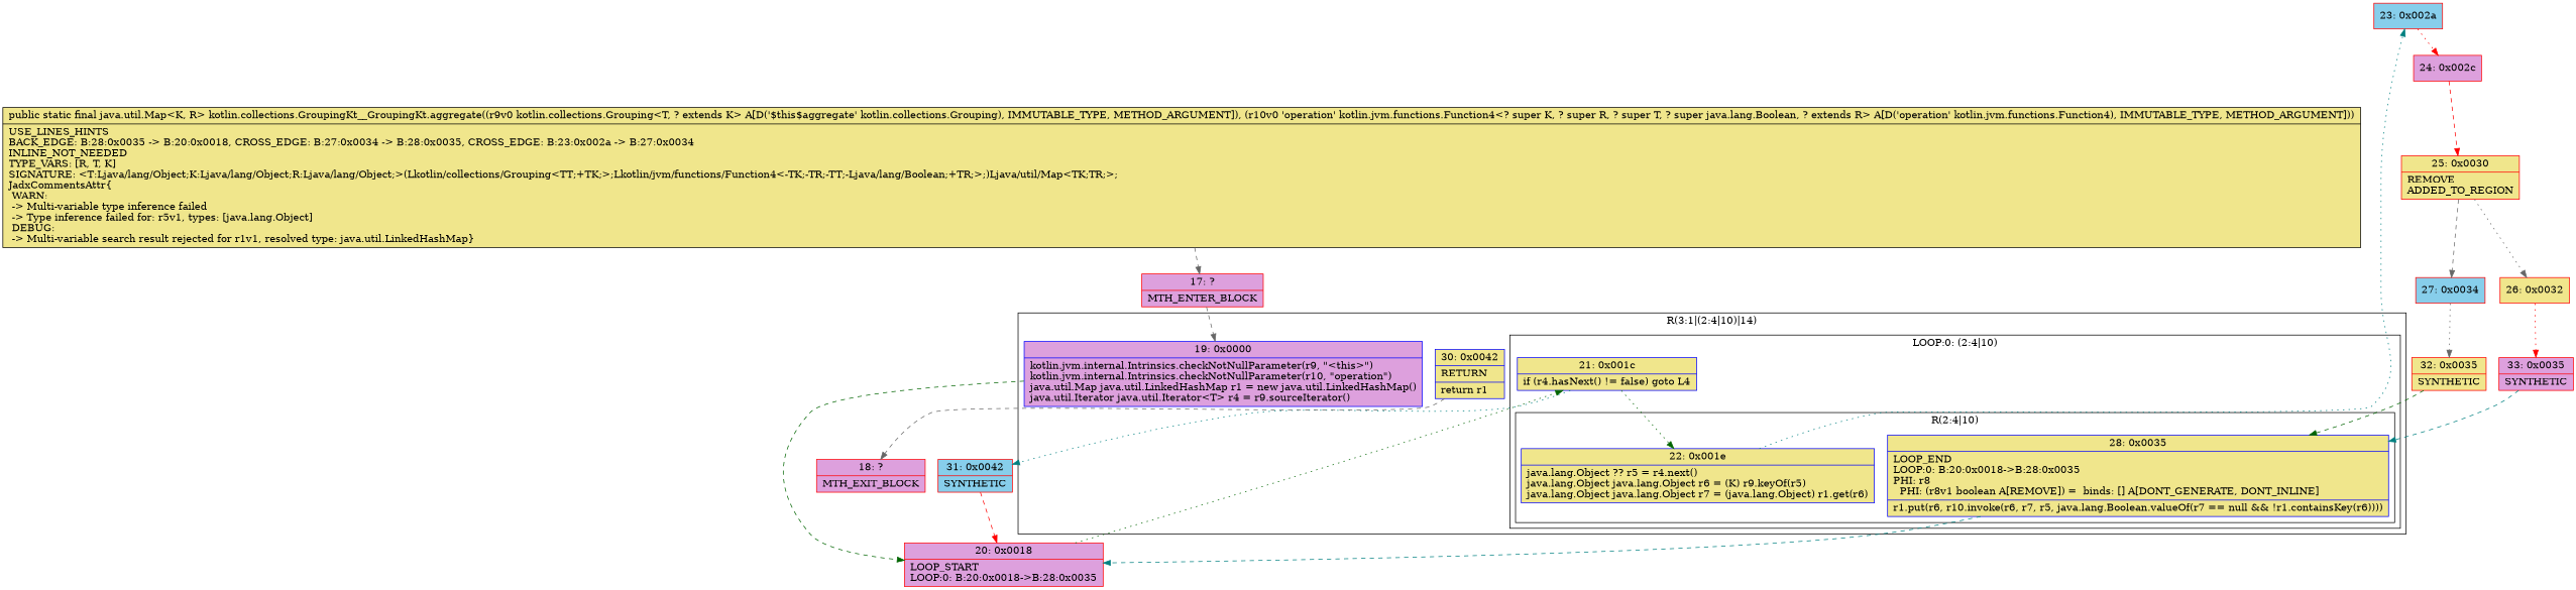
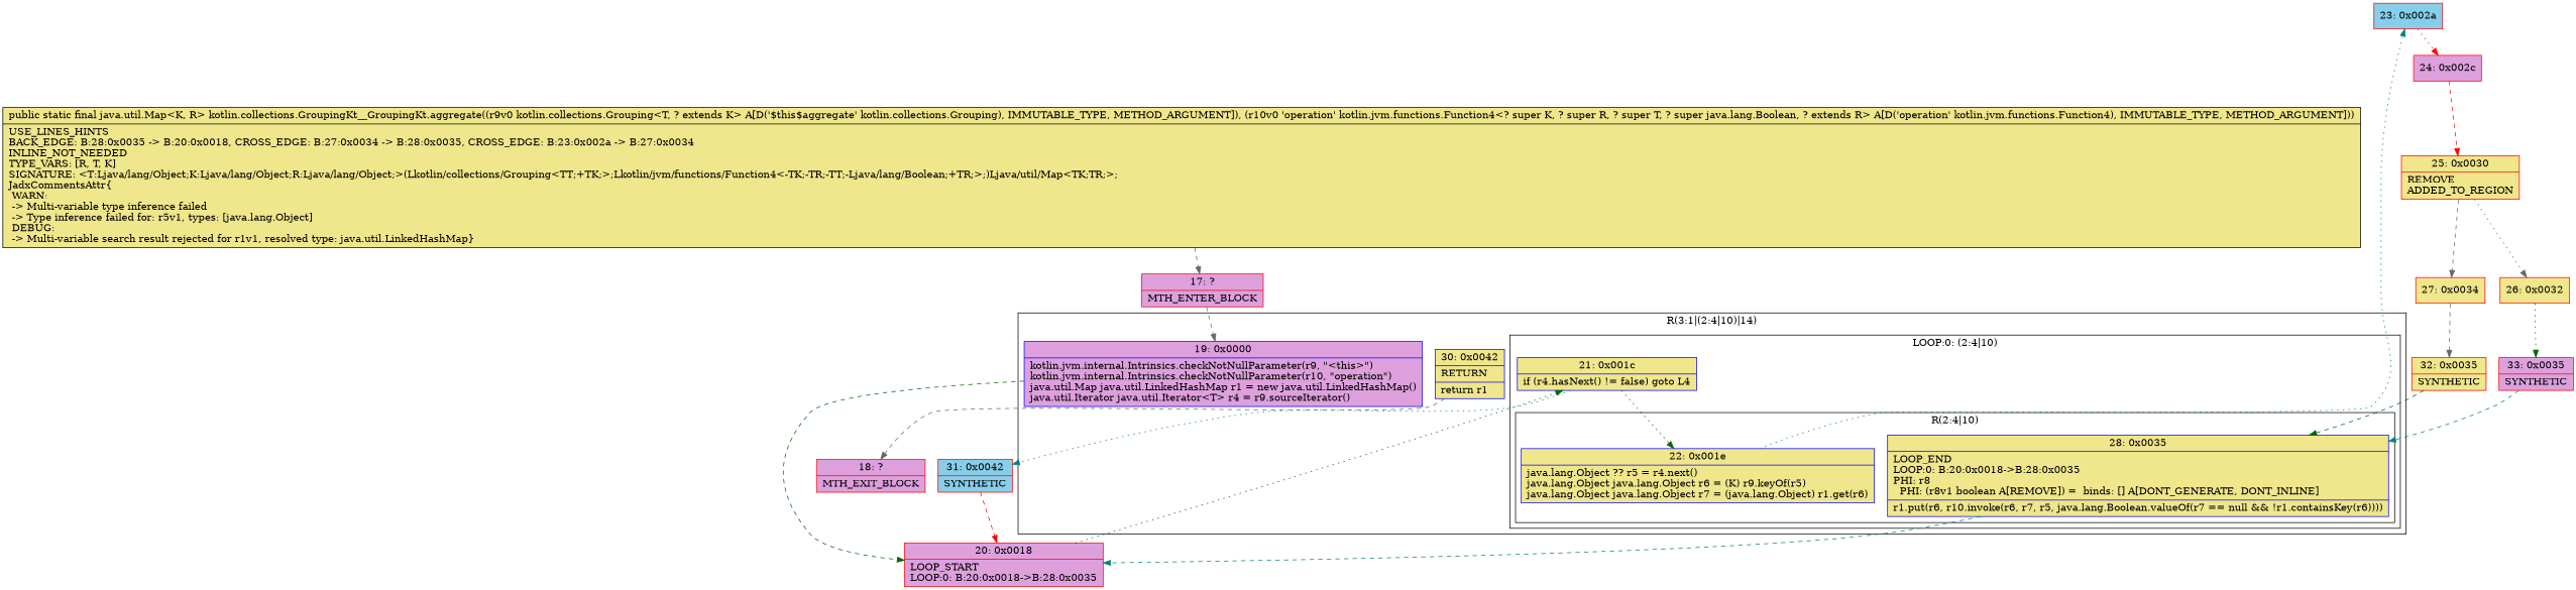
  digraph {
    node [color=red fillcolor=khaki shape=record style=filled]
    edge [color=gray40 style=dashed]
    n1 [color=blue label="{22\:\ 0x001e|java.lang.Object ?? r5 = r4.next()\ljava.lang.Object java.lang.Object r6 = (K) r9.keyOf(r5)\ljava.lang.Object java.lang.Object r7 = (java.lang.Object) r1.get(r6)\l}"]
    n2 [color=blue label="{28\:\ 0x0035|LOOP_END\lLOOP:0: B:20:0x0018\-\>B:28:0x0035\lPHI: r8 \l  PHI: (r8v1 boolean A[REMOVE]) =  binds: [] A[DONT_GENERATE, DONT_INLINE]\l|r1.put(r6, r10.invoke(r6, r7, r5, java.lang.Boolean.valueOf(r7 == null && !r1.containsKey(r6))))\l}"]
    n3 [color=blue label="{21\:\ 0x001c|if (r4.hasNext() != false) goto L4\l}"]
    n4 [color=blue fillcolor=plum label="{19\:\ 0x0000|kotlin.jvm.internal.Intrinsics.checkNotNullParameter(r9, \"\<this\>\")\lkotlin.jvm.internal.Intrinsics.checkNotNullParameter(r10, \"operation\")\ljava.util.Map java.util.LinkedHashMap r1 = new java.util.LinkedHashMap()\ljava.util.Iterator java.util.Iterator\<T\> r4 = r9.sourceIterator()\l}"]
    n5 [color=blue label="{30\:\ 0x0042|RETURN\l|return r1\l}"]
    n6 [fillcolor=skyblue label="{23\:\ 0x002a}"]
    n7 [fillcolor=plum label="{20\:\ 0x0018|LOOP_START\lLOOP:0: B:20:0x0018\-\>B:28:0x0035\l}"]
    n8 [fillcolor=skyblue label="{31\:\ 0x0042|SYNTHETIC\l}"]
    n9 [fillcolor=plum label="{18\:\ ?|MTH_EXIT_BLOCK\l}"]
    n10 [fillcolor=plum label="{24\:\ 0x002c}"]
    n11 [fillcolor=plum label="{17\:\ ?|MTH_ENTER_BLOCK\l}"]
    n12 [label="{25\:\ 0x0030|REMOVE\lADDED_TO_REGION\l}"]
-   n13 [fillcolor=skyblue label="{27\:\ 0x0034}"]
+   n13 [label="{27\:\ 0x0034}"]
    n14 [label="{32\:\ 0x0035|SYNTHETIC\l}"]
    n15 [label="{26\:\ 0x0032}"]
    n16 [fillcolor=plum label="{33\:\ 0x0035|SYNTHETIC\l}"]
    n17 [label="{public static final java.util.Map\<K, R\> kotlin.collections.GroupingKt__GroupingKt.aggregate((r9v0 kotlin.collections.Grouping\<T, ? extends K\> A[D('$this$aggregate' kotlin.collections.Grouping), IMMUTABLE_TYPE, METHOD_ARGUMENT]), (r10v0 'operation' kotlin.jvm.functions.Function4\<? super K, ? super R, ? super T, ? super java.lang.Boolean, ? extends R\> A[D('operation' kotlin.jvm.functions.Function4), IMMUTABLE_TYPE, METHOD_ARGUMENT]))  | USE_LINES_HINTS\lBACK_EDGE: B:28:0x0035 \-\> B:20:0x0018, CROSS_EDGE: B:27:0x0034 \-\> B:28:0x0035, CROSS_EDGE: B:23:0x002a \-\> B:27:0x0034\lINLINE_NOT_NEEDED\lTYPE_VARS: [R, T, K]\lSIGNATURE: \<T:Ljava\/lang\/Object;K:Ljava\/lang\/Object;R:Ljava\/lang\/Object;\>(Lkotlin\/collections\/Grouping\<TT;+TK;\>;Lkotlin\/jvm\/functions\/Function4\<\-TK;\-TR;\-TT;\-Ljava\/lang\/Boolean;+TR;\>;)Ljava\/util\/Map\<TK;TR;\>;\lJadxCommentsAttr\{\l WARN: \l \-\> Multi\-variable type inference failed\l \-\> Type inference failed for: r5v1, types: [java.lang.Object]\l DEBUG: \l \-\> Multi\-variable search result rejected for r1v1, resolved type: java.util.LinkedHashMap\}\l}" color=""]
    subgraph cluster_1 {
      label="R(3:1|(2:4|10)|14)"
      n4
      n5
      subgraph cluster_2 {
        label="LOOP:0: (2:4|10)"
        n3
        subgraph cluster_3 {
          label="R(2:4|10)"
          n1
          n2
        }
      }
    }
    n1 -> n6 [color=teal style=dotted]
    n2 -> n7 [color=teal]
    n3 -> n1 [color=darkgreen style=dotted]
    n3 -> n8 [color=teal style=dotted]
    n4 -> n7 [color=darkgreen]
    n5 -> n9
    n6 -> n10 [color=red style=dotted]
    n7 -> n3 [color=darkgreen style=dotted]
    n8 -> n7 [color=red]
    n10 -> n12 [color=red]
    n11 -> n4
    n12 -> n13
    n12 -> n15 [style=dotted]
-   n13 -> n14 [style=dotted]
+   n13 -> n14
    n14 -> n2 [color=darkgreen]
-   n15 -> n16 [color=red style=dotted]
+   n15 -> n16 [color=darkgreen style=dotted]
    n16 -> n2 [color=teal]
    n17 -> n11
  }
